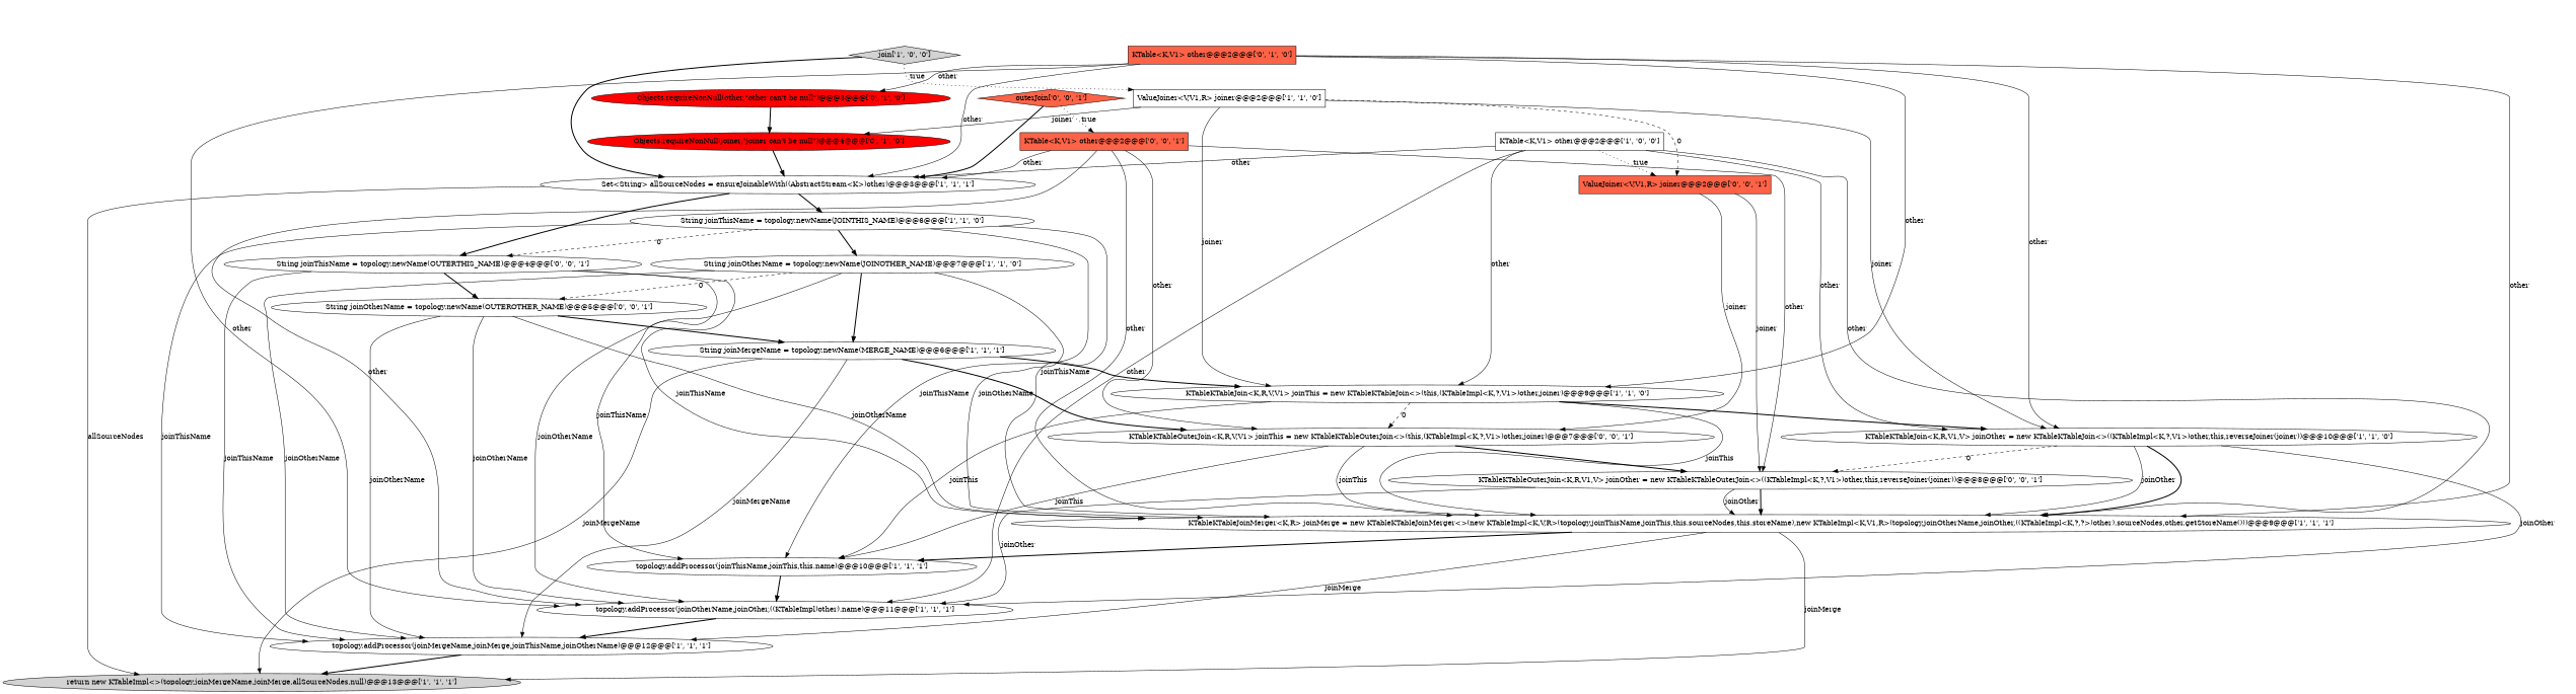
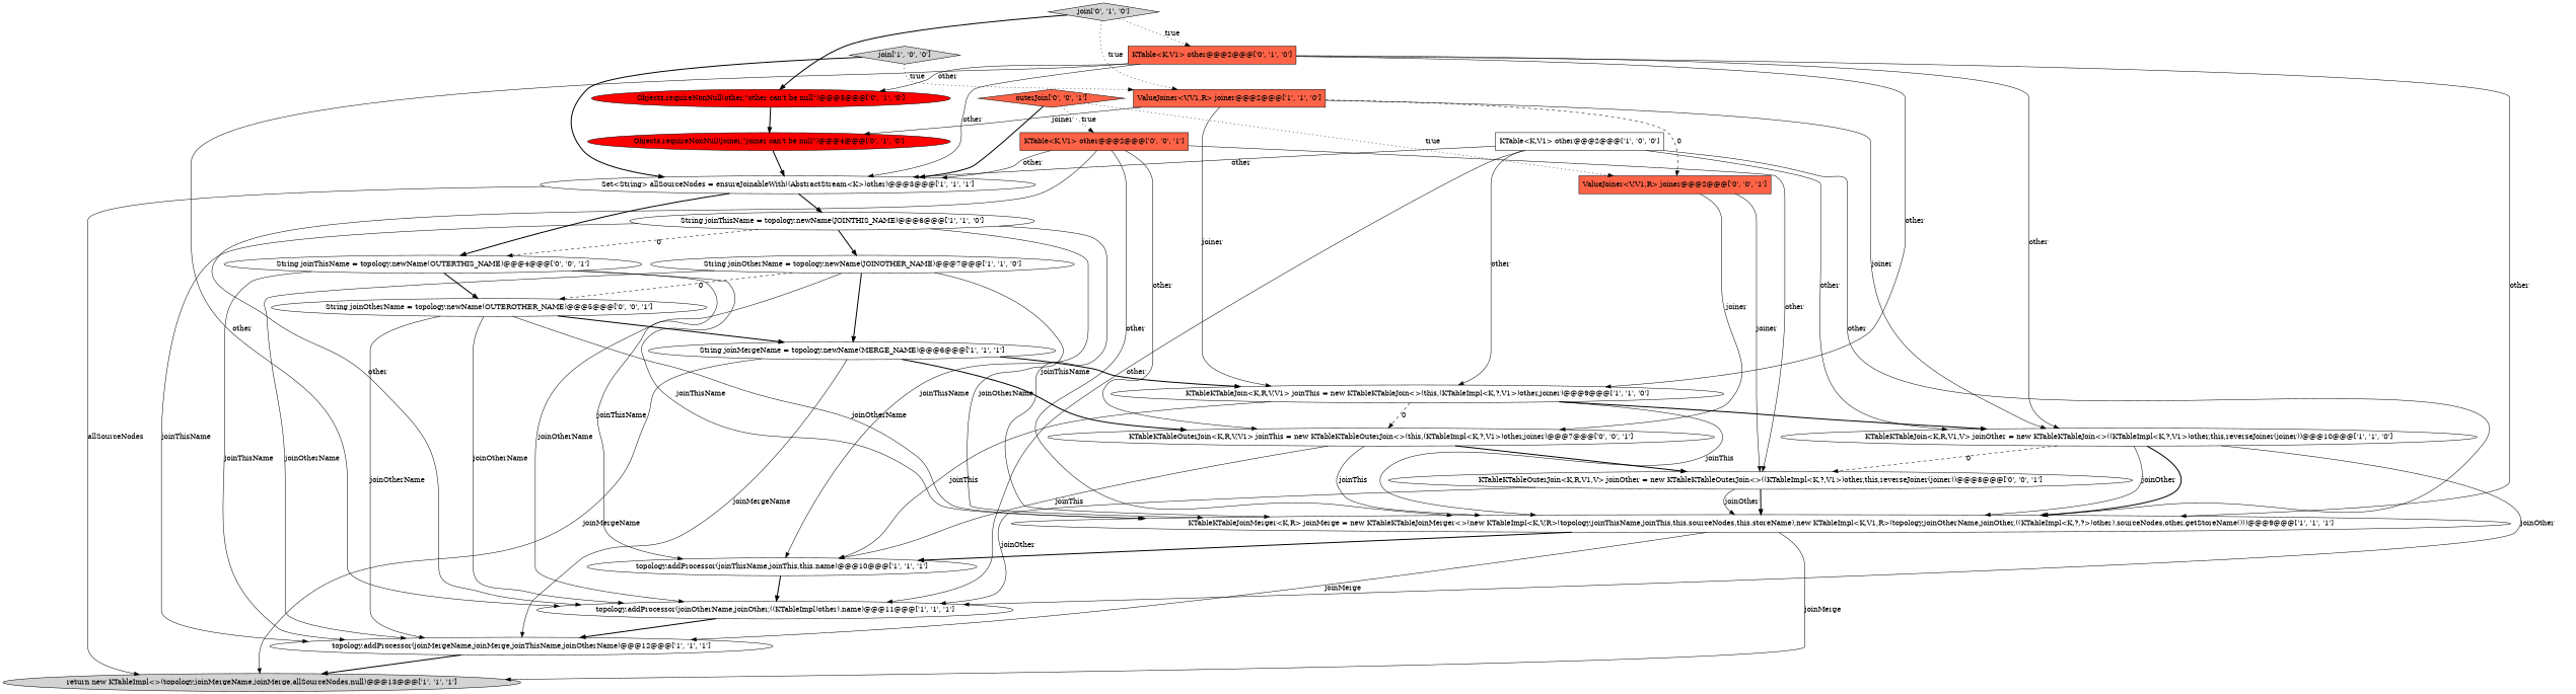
  digraph {
    node [fillcolor=white shape=ellipse style=filled]
    edge [style=solid]
    n1 [fillcolor=tomato label="ValueJoiner<V,V1,R> joiner@@@2@@@['0', '0', '1']" shape=box]
    n2 [label="KTableKTableOuterJoin<K,R,V1,V> joinOther = new KTableKTableOuterJoin<>((KTableImpl<K,?,V1>)other,this,reverseJoiner(joiner))@@@8@@@['0', '0', '1']"]
    n3 [label="KTableKTableOuterJoin<K,R,V,V1> joinThis = new KTableKTableOuterJoin<>(this,(KTableImpl<K,?,V1>)other,joiner)@@@7@@@['0', '0', '1']"]
    n4 [label="topology.addProcessor(joinOtherName,joinOther,((KTableImpl)other).name)@@@11@@@['1', '1', '1']"]
    n5 [label="KTableKTableJoinMerger<K,R> joinMerge = new KTableKTableJoinMerger<>(new KTableImpl<K,V,R>(topology,joinThisName,joinThis,this.sourceNodes,this.storeName),new KTableImpl<K,V1,R>(topology,joinOtherName,joinOther,((KTableImpl<K,?,?>)other).sourceNodes,other.getStoreName()))@@@9@@@['1', '1', '1']"]
    n6 [label="topology.addProcessor(joinThisName,joinThis,this.name)@@@10@@@['1', '1', '1']"]
-   n7 [label="ValueJoiner<V,V1,R> joiner@@@2@@@['1', '1', '0']" shape=box]
+   n7 [fillcolor=tomato label="ValueJoiner<V,V1,R> joiner@@@2@@@['1', '1', '0']" shape=box]
    n8 [fillcolor=red label="Objects.requireNonNull(joiner,\"joiner can't be null\")@@@4@@@['0', '1', '0']"]
    n9 [label="KTableKTableJoin<K,R,V,V1> joinThis = new KTableKTableJoin<>(this,(KTableImpl<K,?,V1>)other,joiner)@@@9@@@['1', '1', '0']"]
    n10 [label="KTableKTableJoin<K,R,V1,V> joinOther = new KTableKTableJoin<>((KTableImpl<K,?,V1>)other,this,reverseJoiner(joiner))@@@10@@@['1', '1', '0']"]
    n11 [label="Set<String> allSourceNodes = ensureJoinableWith((AbstractStream<K>)other)@@@3@@@['1', '1', '1']"]
    n12 [label="String joinMergeName = topology.newName(MERGE_NAME)@@@6@@@['1', '1', '1']"]
    n13 [label="topology.addProcessor(joinMergeName,joinMerge,joinThisName,joinOtherName)@@@12@@@['1', '1', '1']"]
    n14 [fillcolor=lightgray label="return new KTableImpl<>(topology,joinMergeName,joinMerge,allSourceNodes,null)@@@13@@@['1', '1', '1']"]
    n15 [label="String joinOtherName = topology.newName(JOINOTHER_NAME)@@@7@@@['1', '1', '0']"]
    n16 [label="String joinOtherName = topology.newName(OUTEROTHER_NAME)@@@5@@@['0', '0', '1']"]
+   n17 [fillcolor=lightgray label="join['0', '1', '0']" shape=diamond]
    n18 [fillcolor=tomato label="KTable<K,V1> other@@@2@@@['0', '1', '0']" shape=box]
    n19 [fillcolor=red label="Objects.requireNonNull(other,\"other can't be null\")@@@3@@@['0', '1', '0']"]
    n20 [label="String joinThisName = topology.newName(JOINTHIS_NAME)@@@6@@@['1', '1', '0']"]
    n21 [label="String joinThisName = topology.newName(OUTERTHIS_NAME)@@@4@@@['0', '0', '1']"]
    n22 [fillcolor=tomato label="KTable<K,V1> other@@@2@@@['0', '0', '1']" shape=box]
    n23 [fillcolor=tomato label="outerJoin['0', '0', '1']" shape=diamond]
    n24 [fillcolor=lightgray label="join['1', '0', '0']" shape=diamond]
    n25 [label="KTable<K,V1> other@@@2@@@['1', '0', '0']" shape=box]
    n1 -> n2 [label=joiner]
    n1 -> n3 [label=joiner]
    n2 -> n4 [label=joinOther]
    n2 -> n5 [style=bold]
    n2 -> n5 [label=joinOther]
    n3 -> n2 [style=bold]
    n3 -> n5 [label=joinThis]
    n3 -> n6 [label=joinThis]
    n4 -> n13 [style=bold]
    n5 -> n6 [style=bold]
    n5 -> n13 [label=joinMerge]
    n5 -> n14 [label=joinMerge]
    n6 -> n4 [style=bold]
    n7 -> n1 [label=0 style=dashed]
    n7 -> n8 [label=joiner]
    n7 -> n9 [label=joiner]
    n7 -> n10 [label=joiner]
    n8 -> n11 [style=bold]
    n9 -> n3 [label=0 style=dashed]
    n9 -> n5 [label=joinThis]
    n9 -> n6 [label=joinThis]
    n9 -> n10 [style=bold]
    n10 -> n2 [label=0 style=dashed]
    n10 -> n4 [label=joinOther]
    n10 -> n5 [label=joinOther]
    n10 -> n5 [style=bold]
    n11 -> n14 [label=allSourceNodes]
    n11 -> n20 [style=bold]
    n11 -> n21 [style=bold]
    n12 -> n3 [style=bold]
    n12 -> n9 [style=bold]
    n12 -> n13 [label=joinMergeName]
    n12 -> n14 [label=joinMergeName]
    n13 -> n14 [style=bold]
    n15 -> n4 [label=joinOtherName]
    n15 -> n5 [label=joinOtherName]
    n15 -> n12 [style=bold]
    n15 -> n13 [label=joinOtherName]
    n15 -> n16 [label=0 style=dashed]
    n16 -> n4 [label=joinOtherName]
    n16 -> n5 [label=joinOtherName]
    n16 -> n12 [style=bold]
    n16 -> n13 [label=joinOtherName]
+   n17 -> n7 [label=true style=dotted]
+   n17 -> n18 [label=true style=dotted]
+   n17 -> n19 [style=bold]
    n18 -> n4 [label=other]
    n18 -> n5 [label=other]
    n18 -> n9 [label=other]
    n18 -> n10 [label=other]
    n18 -> n11 [label=other]
    n18 -> n19 [label=other]
    n19 -> n8 [style=bold]
    n20 -> n5 [label=joinThisName]
    n20 -> n6 [label=joinThisName]
    n20 -> n13 [label=joinThisName]
    n20 -> n15 [style=bold]
    n20 -> n21 [label=0 style=dashed]
    n21 -> n5 [label=joinThisName]
    n21 -> n6 [label=joinThisName]
    n21 -> n13 [label=joinThisName]
    n21 -> n16 [style=bold]
    n22 -> n2 [label=other]
    n22 -> n3 [label=other]
    n22 -> n4 [label=other]
    n22 -> n5 [label=other]
    n22 -> n11 [label=other]
-   n25 -> n1 [label=true style=dotted]
+   n23 -> n1 [label=true style=dotted]
    n23 -> n11 [style=bold]
    n23 -> n22 [label=true style=dotted]
    n24 -> n7 [label=true style=dotted]
    n24 -> n11 [style=bold]
    n25 -> n4 [label=other]
    n25 -> n5 [label=other]
    n25 -> n9 [label=other]
    n25 -> n10 [label=other]
    n25 -> n11 [label=other]
  }
